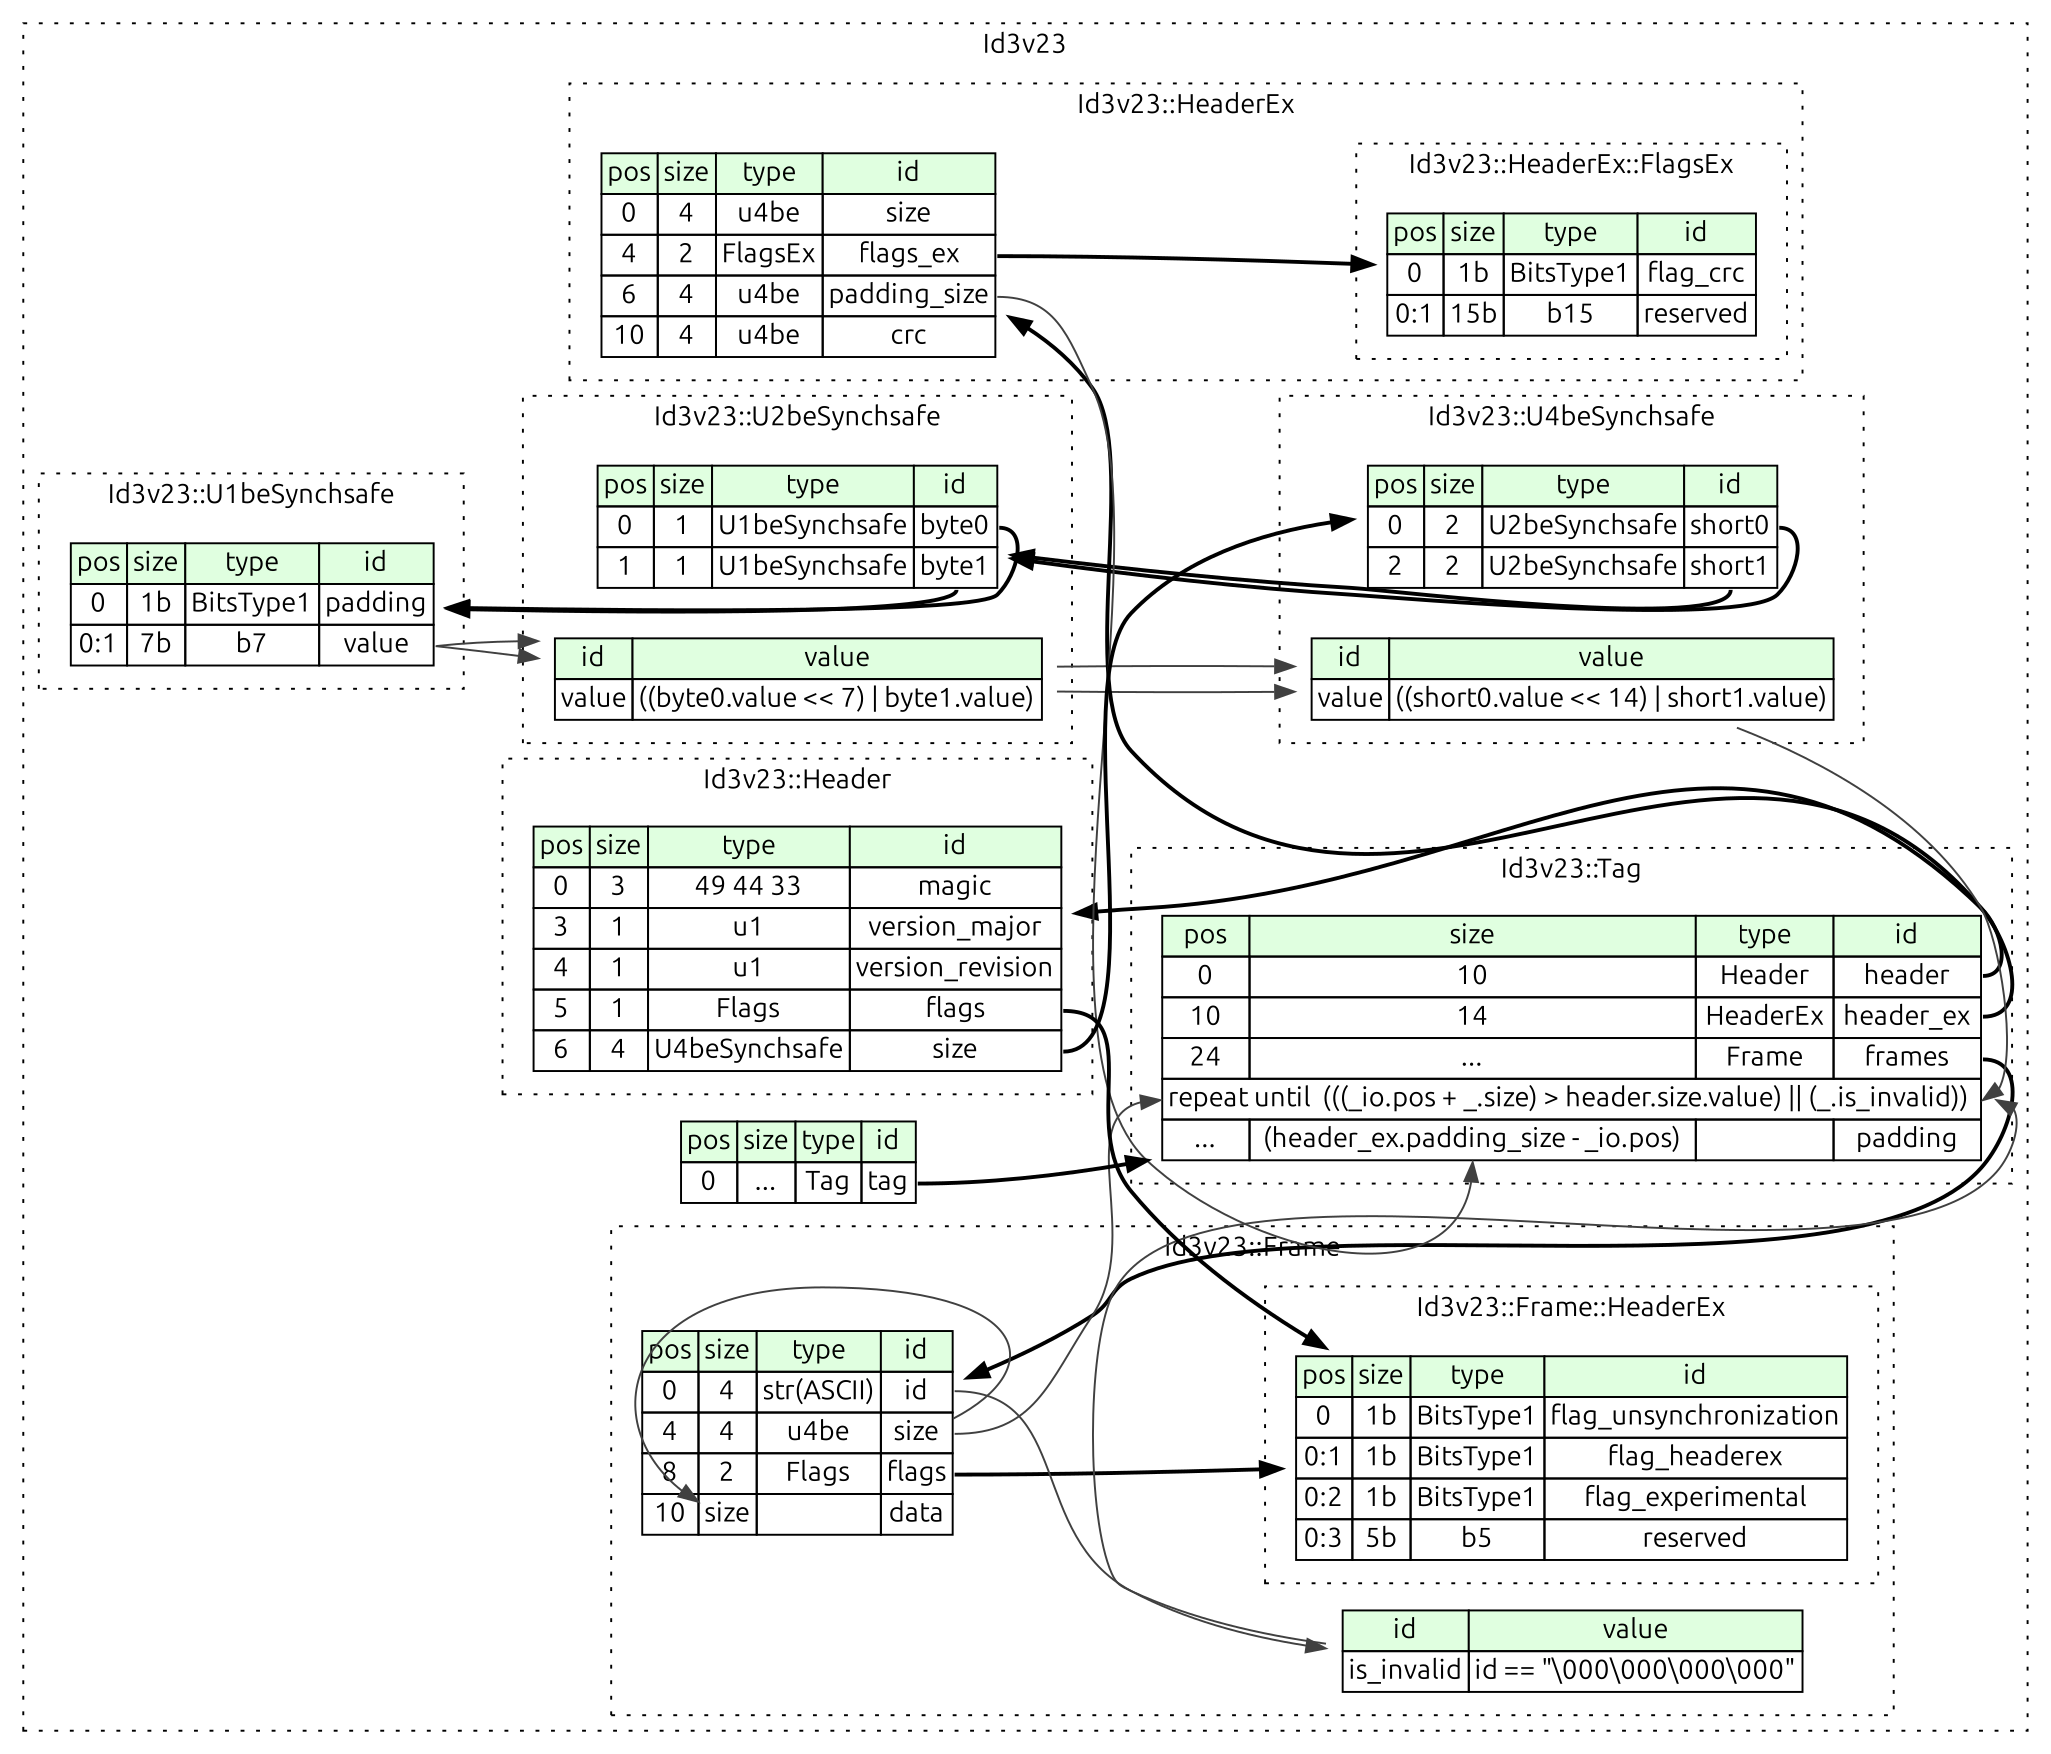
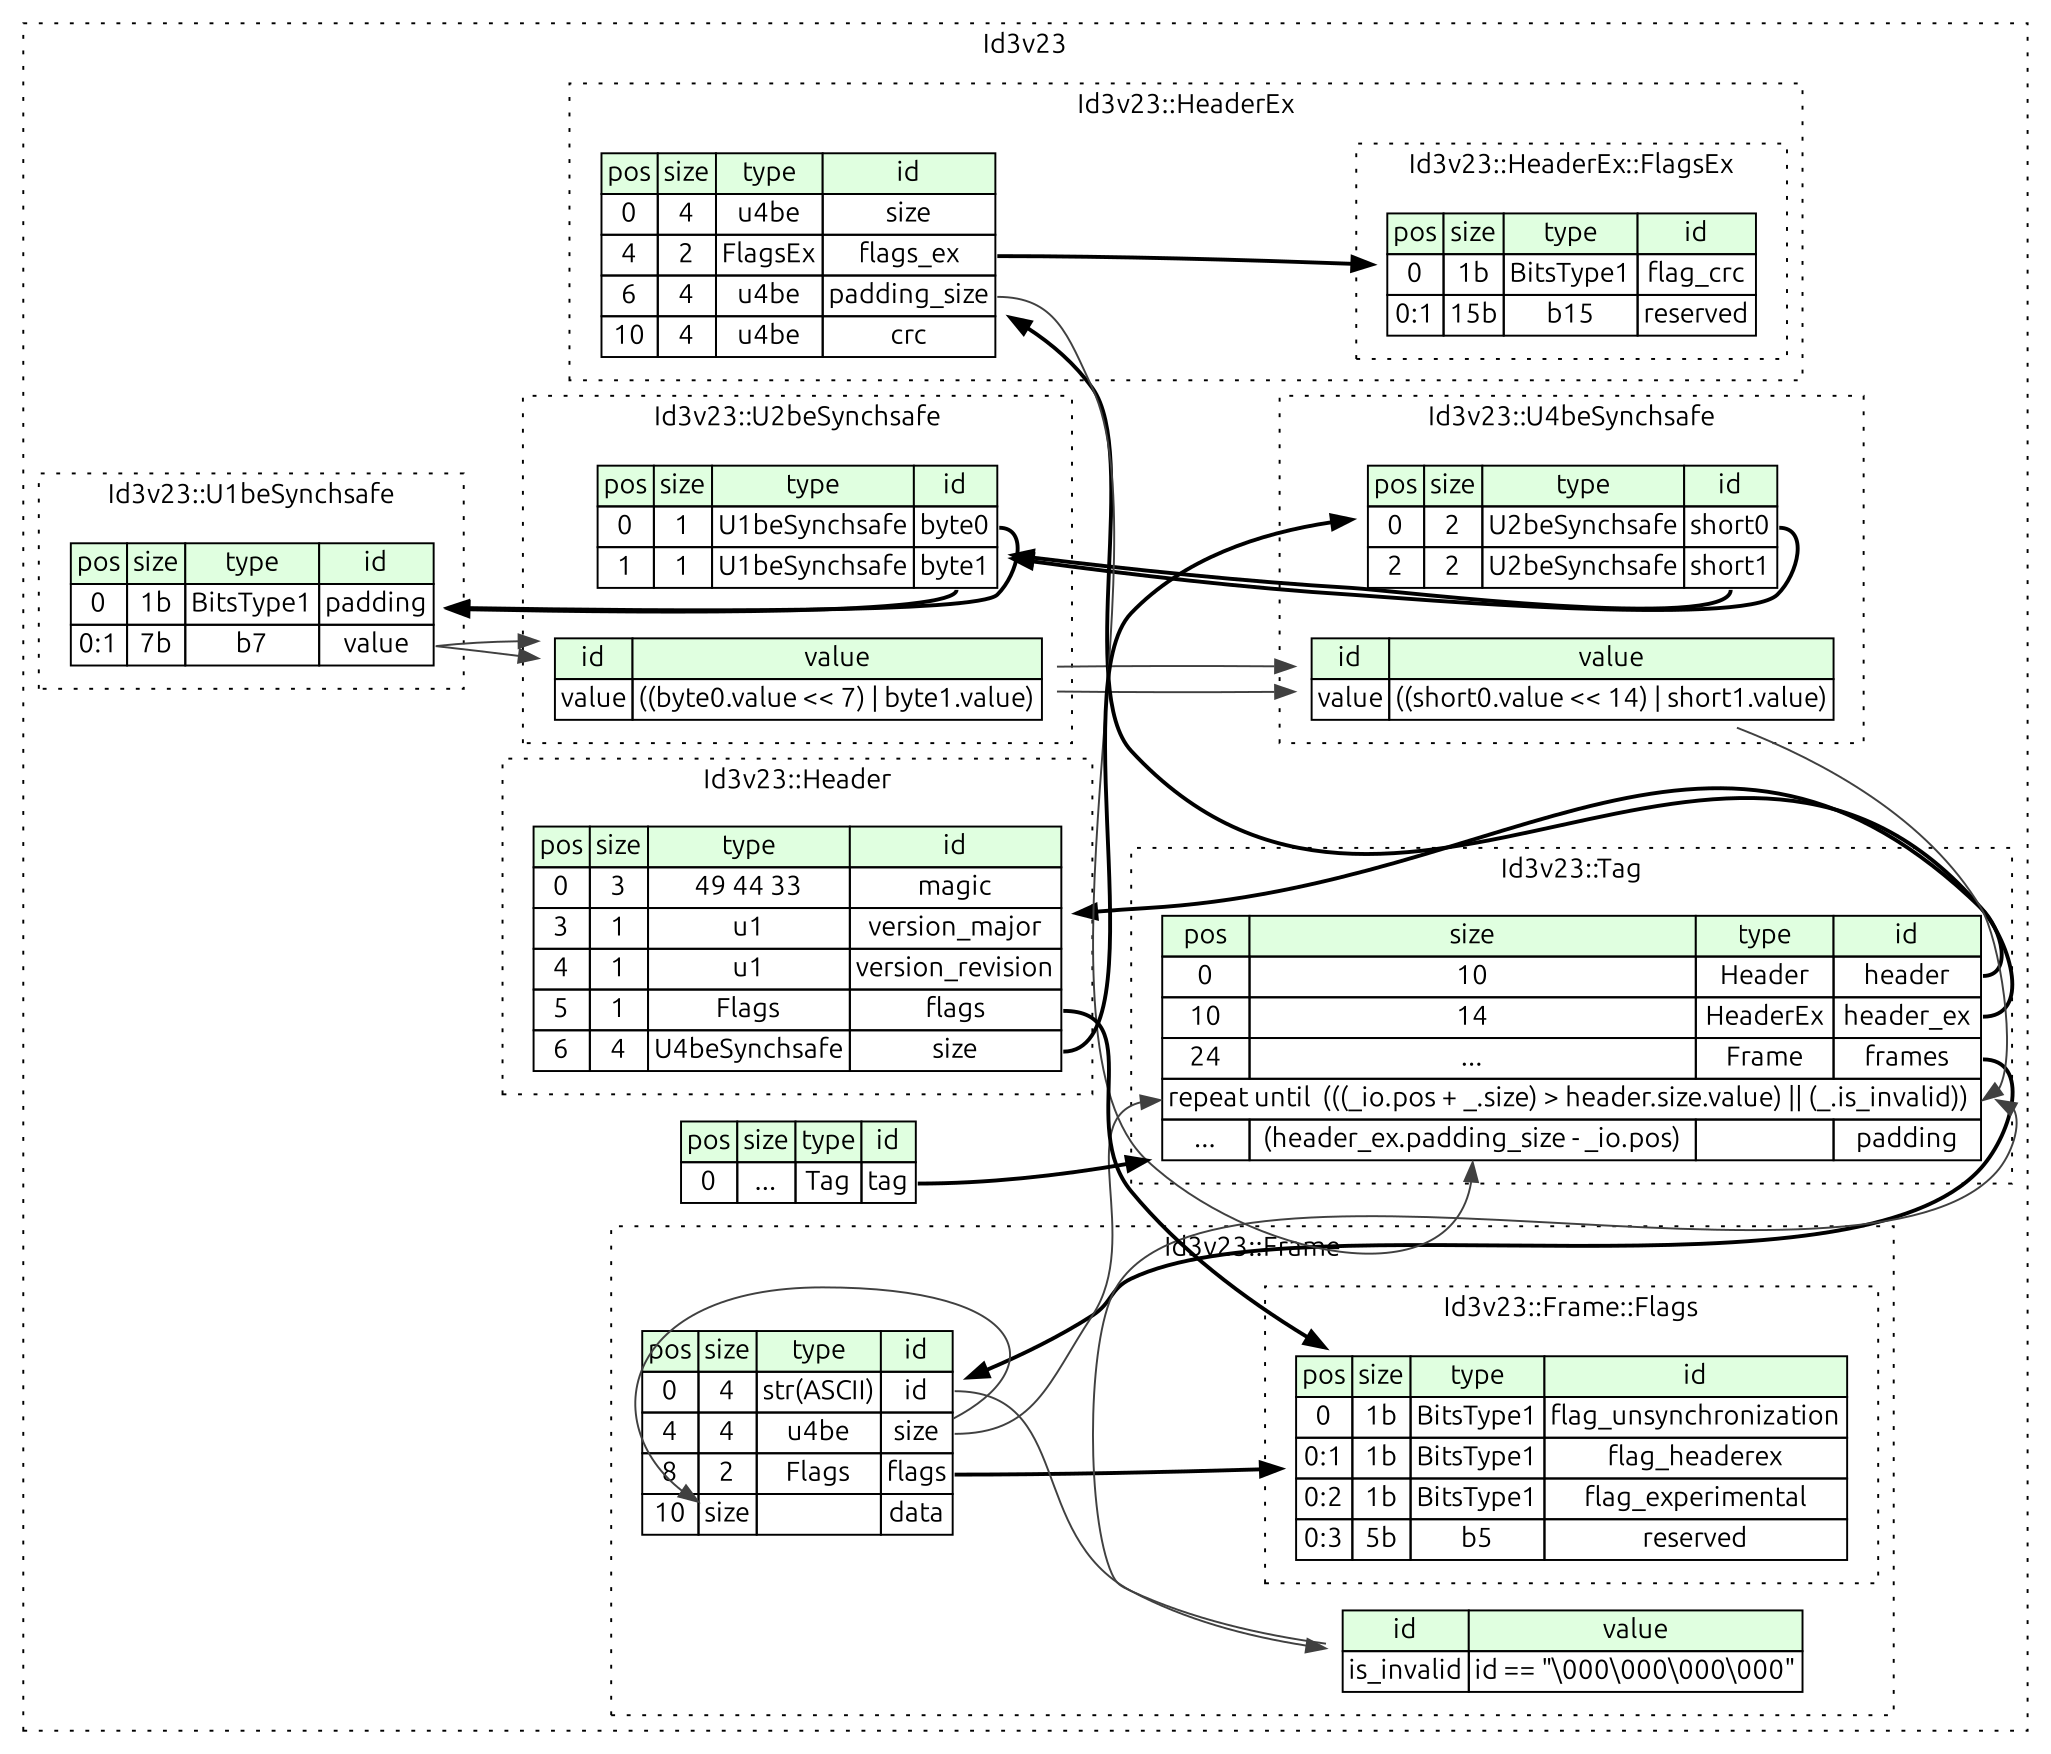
  digraph {
    rankdir=LR
    fontname=Ubuntu
    node [shape=plaintext fontname=Ubuntu]
    edge [tailport=value_type fontname=Ubuntu style=bold]
    n1 [label=<<TABLE BORDER="0" CELLBORDER="1" CELLSPACING="0"> 				<TR><TD BGCOLOR="#E0FFE0">pos</TD><TD BGCOLOR="#E0FFE0">size</TD><TD BGCOLOR="#E0FFE0">type</TD><TD BGCOLOR="#E0FFE0">id</TD></TR> 				<TR><TD PORT="padding_pos">0</TD><TD PORT="padding_size">1b</TD><TD>BitsType1</TD><TD PORT="padding_type">padding</TD></TR> 				<TR><TD PORT="value_pos">0:1</TD><TD PORT="value_size">7b</TD><TD>b7</TD><TD PORT="value_type">value</TD></TR> 			</TABLE>>]
    n2 [label=<<TABLE BORDER="0" CELLBORDER="1" CELLSPACING="0"> 				<TR><TD BGCOLOR="#E0FFE0">pos</TD><TD BGCOLOR="#E0FFE0">size</TD><TD BGCOLOR="#E0FFE0">type</TD><TD BGCOLOR="#E0FFE0">id</TD></TR> 				<TR><TD PORT="byte0_pos">0</TD><TD PORT="byte0_size">1</TD><TD>U1beSynchsafe</TD><TD PORT="byte0_type">byte0</TD></TR> 				<TR><TD PORT="byte1_pos">1</TD><TD PORT="byte1_size">1</TD><TD>U1beSynchsafe</TD><TD PORT="byte1_type">byte1</TD></TR> 			</TABLE>>]
    n3 [label=<<TABLE BORDER="0" CELLBORDER="1" CELLSPACING="0"> 				<TR><TD BGCOLOR="#E0FFE0">id</TD><TD BGCOLOR="#E0FFE0">value</TD></TR> 				<TR><TD>value</TD><TD>((byte0.value &lt;&lt; 7) | byte1.value)</TD></TR> 			</TABLE>>]
    n4 [label=<<TABLE BORDER="0" CELLBORDER="1" CELLSPACING="0"> 				<TR><TD BGCOLOR="#E0FFE0">pos</TD><TD BGCOLOR="#E0FFE0">size</TD><TD BGCOLOR="#E0FFE0">type</TD><TD BGCOLOR="#E0FFE0">id</TD></TR> 				<TR><TD PORT="header_pos">0</TD><TD PORT="header_size">10</TD><TD>Header</TD><TD PORT="header_type">header</TD></TR> 				<TR><TD PORT="header_ex_pos">10</TD><TD PORT="header_ex_size">14</TD><TD>HeaderEx</TD><TD PORT="header_ex_type">header_ex</TD></TR> 				<TR><TD PORT="frames_pos">24</TD><TD PORT="frames_size">...</TD><TD>Frame</TD><TD PORT="frames_type">frames</TD></TR> 				<TR><TD COLSPAN="4" PORT="frames__repeat">repeat until  (((_io.pos + _.size) &gt; header.size.value) || (_.is_invalid)) </TD></TR> 				<TR><TD PORT="padding_pos">...</TD><TD PORT="padding_size">(header_ex.padding_size - _io.pos)</TD><TD></TD><TD PORT="padding_type">padding</TD></TR> 			</TABLE>>]
    n5 [label=<<TABLE BORDER="0" CELLBORDER="1" CELLSPACING="0"> 				<TR><TD BGCOLOR="#E0FFE0">pos</TD><TD BGCOLOR="#E0FFE0">size</TD><TD BGCOLOR="#E0FFE0">type</TD><TD BGCOLOR="#E0FFE0">id</TD></TR> 				<TR><TD PORT="short0_pos">0</TD><TD PORT="short0_size">2</TD><TD>U2beSynchsafe</TD><TD PORT="short0_type">short0</TD></TR> 				<TR><TD PORT="short1_pos">2</TD><TD PORT="short1_size">2</TD><TD>U2beSynchsafe</TD><TD PORT="short1_type">short1</TD></TR> 			</TABLE>>]
    n6 [label=<<TABLE BORDER="0" CELLBORDER="1" CELLSPACING="0"> 				<TR><TD BGCOLOR="#E0FFE0">id</TD><TD BGCOLOR="#E0FFE0">value</TD></TR> 				<TR><TD>value</TD><TD>((short0.value &lt;&lt; 14) | short1.value)</TD></TR> 			</TABLE>>]
    n7 [label=<<TABLE BORDER="0" CELLBORDER="1" CELLSPACING="0"> 					<TR><TD BGCOLOR="#E0FFE0">pos</TD><TD BGCOLOR="#E0FFE0">size</TD><TD BGCOLOR="#E0FFE0">type</TD><TD BGCOLOR="#E0FFE0">id</TD></TR> 					<TR><TD PORT="flag_unsynchronization_pos">0</TD><TD PORT="flag_unsynchronization_size">1b</TD><TD>BitsType1</TD><TD PORT="flag_unsynchronization_type">flag_unsynchronization</TD></TR> 					<TR><TD PORT="flag_headerex_pos">0:1</TD><TD PORT="flag_headerex_size">1b</TD><TD>BitsType1</TD><TD PORT="flag_headerex_type">flag_headerex</TD></TR> 					<TR><TD PORT="flag_experimental_pos">0:2</TD><TD PORT="flag_experimental_size">1b</TD><TD>BitsType1</TD><TD PORT="flag_experimental_type">flag_experimental</TD></TR> 					<TR><TD PORT="reserved_pos">0:3</TD><TD PORT="reserved_size">5b</TD><TD>b5</TD><TD PORT="reserved_type">reserved</TD></TR> 				</TABLE>>]
    n8 [label=<<TABLE BORDER="0" CELLBORDER="1" CELLSPACING="0"> 				<TR><TD BGCOLOR="#E0FFE0">pos</TD><TD BGCOLOR="#E0FFE0">size</TD><TD BGCOLOR="#E0FFE0">type</TD><TD BGCOLOR="#E0FFE0">id</TD></TR> 				<TR><TD PORT="id_pos">0</TD><TD PORT="id_size">4</TD><TD>str(ASCII)</TD><TD PORT="id_type">id</TD></TR> 				<TR><TD PORT="size_pos">4</TD><TD PORT="size_size">4</TD><TD>u4be</TD><TD PORT="size_type">size</TD></TR> 				<TR><TD PORT="flags_pos">8</TD><TD PORT="flags_size">2</TD><TD>Flags</TD><TD PORT="flags_type">flags</TD></TR> 				<TR><TD PORT="data_pos">10</TD><TD PORT="data_size">size</TD><TD></TD><TD PORT="data_type">data</TD></TR> 			</TABLE>>]
    n9 [label=<<TABLE BORDER="0" CELLBORDER="1" CELLSPACING="0"> 				<TR><TD BGCOLOR="#E0FFE0">id</TD><TD BGCOLOR="#E0FFE0">value</TD></TR> 				<TR><TD>is_invalid</TD><TD>id == &quot;\000\000\000\000&quot;</TD></TR> 			</TABLE>>]
    n10 [label=<<TABLE BORDER="0" CELLBORDER="1" CELLSPACING="0"> 					<TR><TD BGCOLOR="#E0FFE0">pos</TD><TD BGCOLOR="#E0FFE0">size</TD><TD BGCOLOR="#E0FFE0">type</TD><TD BGCOLOR="#E0FFE0">id</TD></TR> 					<TR><TD PORT="flag_crc_pos">0</TD><TD PORT="flag_crc_size">1b</TD><TD>BitsType1</TD><TD PORT="flag_crc_type">flag_crc</TD></TR> 					<TR><TD PORT="reserved_pos">0:1</TD><TD PORT="reserved_size">15b</TD><TD>b15</TD><TD PORT="reserved_type">reserved</TD></TR> 				</TABLE>>]
    n11 [label=<<TABLE BORDER="0" CELLBORDER="1" CELLSPACING="0"> 				<TR><TD BGCOLOR="#E0FFE0">pos</TD><TD BGCOLOR="#E0FFE0">size</TD><TD BGCOLOR="#E0FFE0">type</TD><TD BGCOLOR="#E0FFE0">id</TD></TR> 				<TR><TD PORT="size_pos">0</TD><TD PORT="size_size">4</TD><TD>u4be</TD><TD PORT="size_type">size</TD></TR> 				<TR><TD PORT="flags_ex_pos">4</TD><TD PORT="flags_ex_size">2</TD><TD>FlagsEx</TD><TD PORT="flags_ex_type">flags_ex</TD></TR> 				<TR><TD PORT="padding_size_pos">6</TD><TD PORT="padding_size_size">4</TD><TD>u4be</TD><TD PORT="padding_size_type">padding_size</TD></TR> 				<TR><TD PORT="crc_pos">10</TD><TD PORT="crc_size">4</TD><TD>u4be</TD><TD PORT="crc_type">crc</TD></TR> 			</TABLE>>]
    n12 [label=<<TABLE BORDER="0" CELLBORDER="1" CELLSPACING="0"> 				<TR><TD BGCOLOR="#E0FFE0">pos</TD><TD BGCOLOR="#E0FFE0">size</TD><TD BGCOLOR="#E0FFE0">type</TD><TD BGCOLOR="#E0FFE0">id</TD></TR> 				<TR><TD PORT="magic_pos">0</TD><TD PORT="magic_size">3</TD><TD>49 44 33</TD><TD PORT="magic_type">magic</TD></TR> 				<TR><TD PORT="version_major_pos">3</TD><TD PORT="version_major_size">1</TD><TD>u1</TD><TD PORT="version_major_type">version_major</TD></TR> 				<TR><TD PORT="version_revision_pos">4</TD><TD PORT="version_revision_size">1</TD><TD>u1</TD><TD PORT="version_revision_type">version_revision</TD></TR> 				<TR><TD PORT="flags_pos">5</TD><TD PORT="flags_size">1</TD><TD>Flags</TD><TD PORT="flags_type">flags</TD></TR> 				<TR><TD PORT="size_pos">6</TD><TD PORT="size_size">4</TD><TD>U4beSynchsafe</TD><TD PORT="size_type">size</TD></TR> 			</TABLE>>]
    n13 [label=<<TABLE BORDER="0" CELLBORDER="1" CELLSPACING="0"> 			<TR><TD BGCOLOR="#E0FFE0">pos</TD><TD BGCOLOR="#E0FFE0">size</TD><TD BGCOLOR="#E0FFE0">type</TD><TD BGCOLOR="#E0FFE0">id</TD></TR> 			<TR><TD PORT="tag_pos">0</TD><TD PORT="tag_size">...</TD><TD>Tag</TD><TD PORT="tag_type">tag</TD></TR> 		</TABLE>>]
    subgraph cluster_1 {
      label=Id3v23
      style=dotted
      n13
      subgraph cluster_2 {
        label="Id3v23::U1beSynchsafe"
        style=dotted
        n1
      }
      subgraph cluster_3 {
        label="Id3v23::U2beSynchsafe"
        style=dotted
        n2
        n3
      }
      subgraph cluster_4 {
        label="Id3v23::Tag"
        style=dotted
        n4
      }
      subgraph cluster_5 {
        label="Id3v23::U4beSynchsafe"
        style=dotted
        n5
        n6
      }
      subgraph cluster_6 {
        label="Id3v23::Frame"
        style=dotted
        n8
        n9
        subgraph cluster_7 {
-         label="Id3v23::Frame::HeaderEx"
+         label="Id3v23::Frame::Flags"
          style=dotted
          n7
        }
      }
      subgraph cluster_8 {
        label="Id3v23::HeaderEx"
        style=dotted
        n11
        subgraph cluster_9 {
          label="Id3v23::HeaderEx::FlagsEx"
          style=dotted
          n10
        }
      }
      subgraph cluster_10 {
        label="Id3v23::Header"
        style=dotted
        n12
        subgraph cluster_11 {
          label="Id3v23::Header::Flags"
          style=dotted
        }
      }
    }
    n1 -> n3 [color="#404040" style=""]
    n1 -> n3 [color="#404040" style=""]
    n2 -> n1 [tailport=byte0_type]
    n2 -> n1 [tailport=byte1_type]
    n3 -> n6 [color="#404040" style=""]
    n3 -> n6 [color="#404040" style=""]
    n4 -> n8 [tailport=frames_type]
    n4 -> n11 [tailport=header_ex_type]
    n4 -> n12 [tailport=header_type]
    n5 -> n2 [tailport=short0_type]
    n5 -> n2 [tailport=short1_type]
    n6 -> n4 [color="#404040" headport=frames__repeat style=""]
    n8 -> n4 [color="#404040" headport=frames__repeat tailport=size_type style=""]
    n8 -> n7 [tailport=flags_type]
    n8 -> n8 [color="#404040" headport=data_size tailport=size_type style=""]
    n8 -> n9 [color="#404040" tailport=id_type style=""]
    n9 -> n4 [color="#404040" headport=frames__repeat tailport=is_invalid_type style=""]
    n11 -> n4 [color="#404040" headport=padding_size tailport=padding_size_type style=""]
    n11 -> n10 [tailport=flags_ex_type]
    n12 -> n5 [tailport=size_type]
    n12 -> n7 [tailport=flags_type]
    n13 -> n4 [tailport=tag_type]
  }
